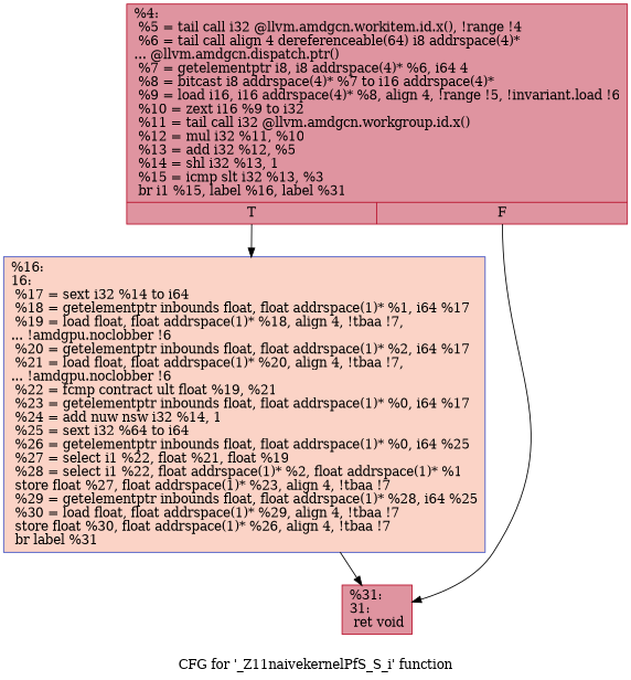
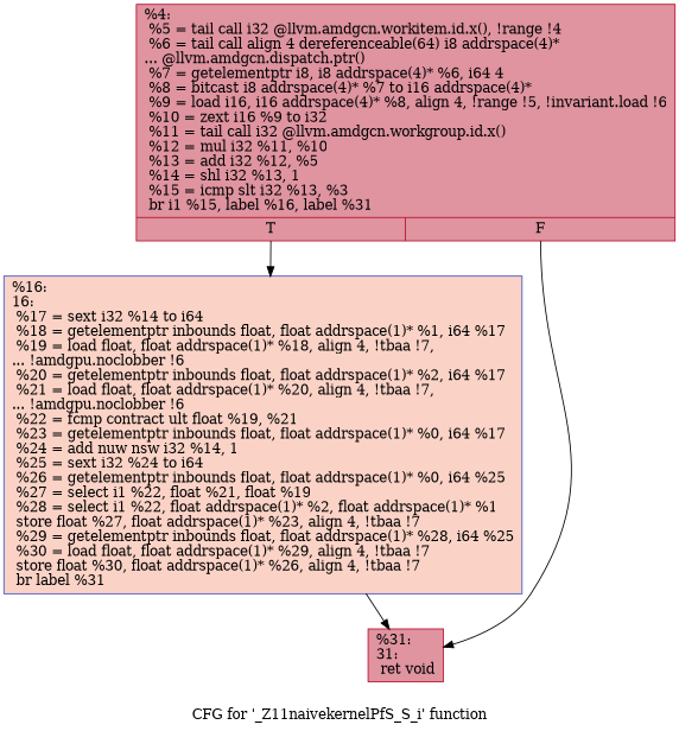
  digraph {
    label="CFG for '_Z11naivekernelPfS_S_i' function"
    node [color="#b70d28ff" fillcolor="#b70d2870" shape=record style=filled]
    n1 [label="{%4:\l  %5 = tail call i32 @llvm.amdgcn.workitem.id.x(), !range !4\l  %6 = tail call align 4 dereferenceable(64) i8 addrspace(4)*\l... @llvm.amdgcn.dispatch.ptr()\l  %7 = getelementptr i8, i8 addrspace(4)* %6, i64 4\l  %8 = bitcast i8 addrspace(4)* %7 to i16 addrspace(4)*\l  %9 = load i16, i16 addrspace(4)* %8, align 4, !range !5, !invariant.load !6\l  %10 = zext i16 %9 to i32\l  %11 = tail call i32 @llvm.amdgcn.workgroup.id.x()\l  %12 = mul i32 %11, %10\l  %13 = add i32 %12, %5\l  %14 = shl i32 %13, 1\l  %15 = icmp slt i32 %13, %3\l  br i1 %15, label %16, label %31\l|{<s0>T|<s1>F}}"]
-   n2 [color="#3d50c3ff" fillcolor="#f59c7d70" label="{%16:\l16:                                               \l  %17 = sext i32 %14 to i64\l  %18 = getelementptr inbounds float, float addrspace(1)* %1, i64 %17\l  %19 = load float, float addrspace(1)* %18, align 4, !tbaa !7,\l... !amdgpu.noclobber !6\l  %20 = getelementptr inbounds float, float addrspace(1)* %2, i64 %17\l  %21 = load float, float addrspace(1)* %20, align 4, !tbaa !7,\l... !amdgpu.noclobber !6\l  %22 = fcmp contract ult float %19, %21\l  %23 = getelementptr inbounds float, float addrspace(1)* %0, i64 %17\l  %24 = add nuw nsw i32 %14, 1\l  %25 = sext i32 %64 to i64\l  %26 = getelementptr inbounds float, float addrspace(1)* %0, i64 %25\l  %27 = select i1 %22, float %21, float %19\l  %28 = select i1 %22, float addrspace(1)* %2, float addrspace(1)* %1\l  store float %27, float addrspace(1)* %23, align 4, !tbaa !7\l  %29 = getelementptr inbounds float, float addrspace(1)* %28, i64 %25\l  %30 = load float, float addrspace(1)* %29, align 4, !tbaa !7\l  store float %30, float addrspace(1)* %26, align 4, !tbaa !7\l  br label %31\l}"]
+   n2 [color="#3d50c3ff" fillcolor="#f59c7d70" label="{%16:\l16:                                               \l  %17 = sext i32 %14 to i64\l  %18 = getelementptr inbounds float, float addrspace(1)* %1, i64 %17\l  %19 = load float, float addrspace(1)* %18, align 4, !tbaa !7,\l... !amdgpu.noclobber !6\l  %20 = getelementptr inbounds float, float addrspace(1)* %2, i64 %17\l  %21 = load float, float addrspace(1)* %20, align 4, !tbaa !7,\l... !amdgpu.noclobber !6\l  %22 = fcmp contract ult float %19, %21\l  %23 = getelementptr inbounds float, float addrspace(1)* %0, i64 %17\l  %24 = add nuw nsw i32 %14, 1\l  %25 = sext i32 %24 to i64\l  %26 = getelementptr inbounds float, float addrspace(1)* %0, i64 %25\l  %27 = select i1 %22, float %21, float %19\l  %28 = select i1 %22, float addrspace(1)* %2, float addrspace(1)* %1\l  store float %27, float addrspace(1)* %23, align 4, !tbaa !7\l  %29 = getelementptr inbounds float, float addrspace(1)* %28, i64 %25\l  %30 = load float, float addrspace(1)* %29, align 4, !tbaa !7\l  store float %30, float addrspace(1)* %26, align 4, !tbaa !7\l  br label %31\l}"]
    n3 [label="{%31:\l31:                                               \l  ret void\l}"]
    n1 -> n2 [tailport=s0]
    n1 -> n3 [tailport=s1]
    n2 -> n3
  }
